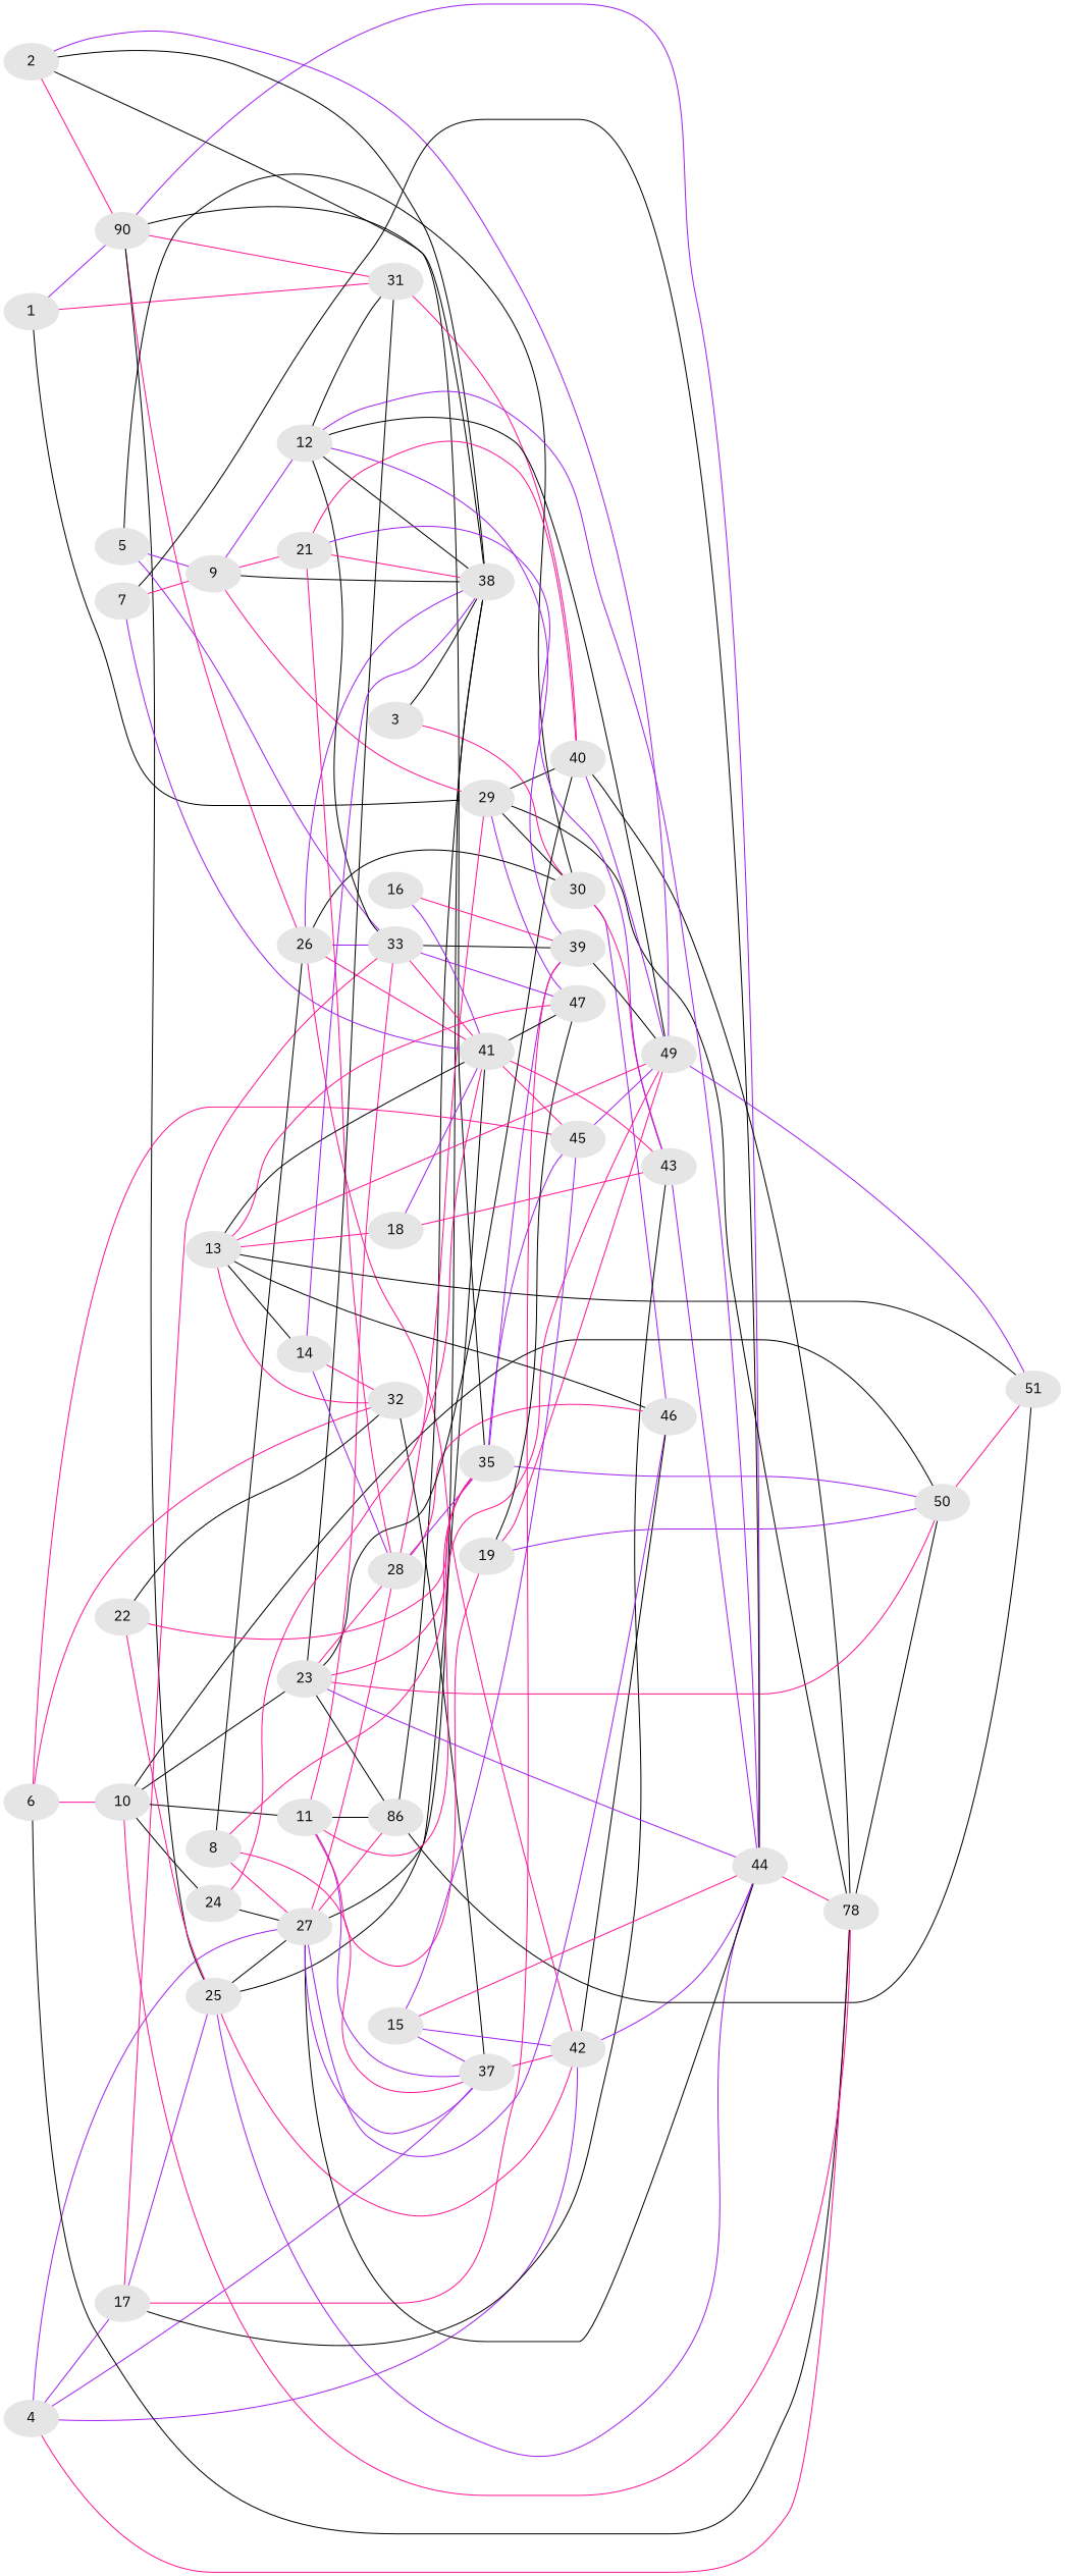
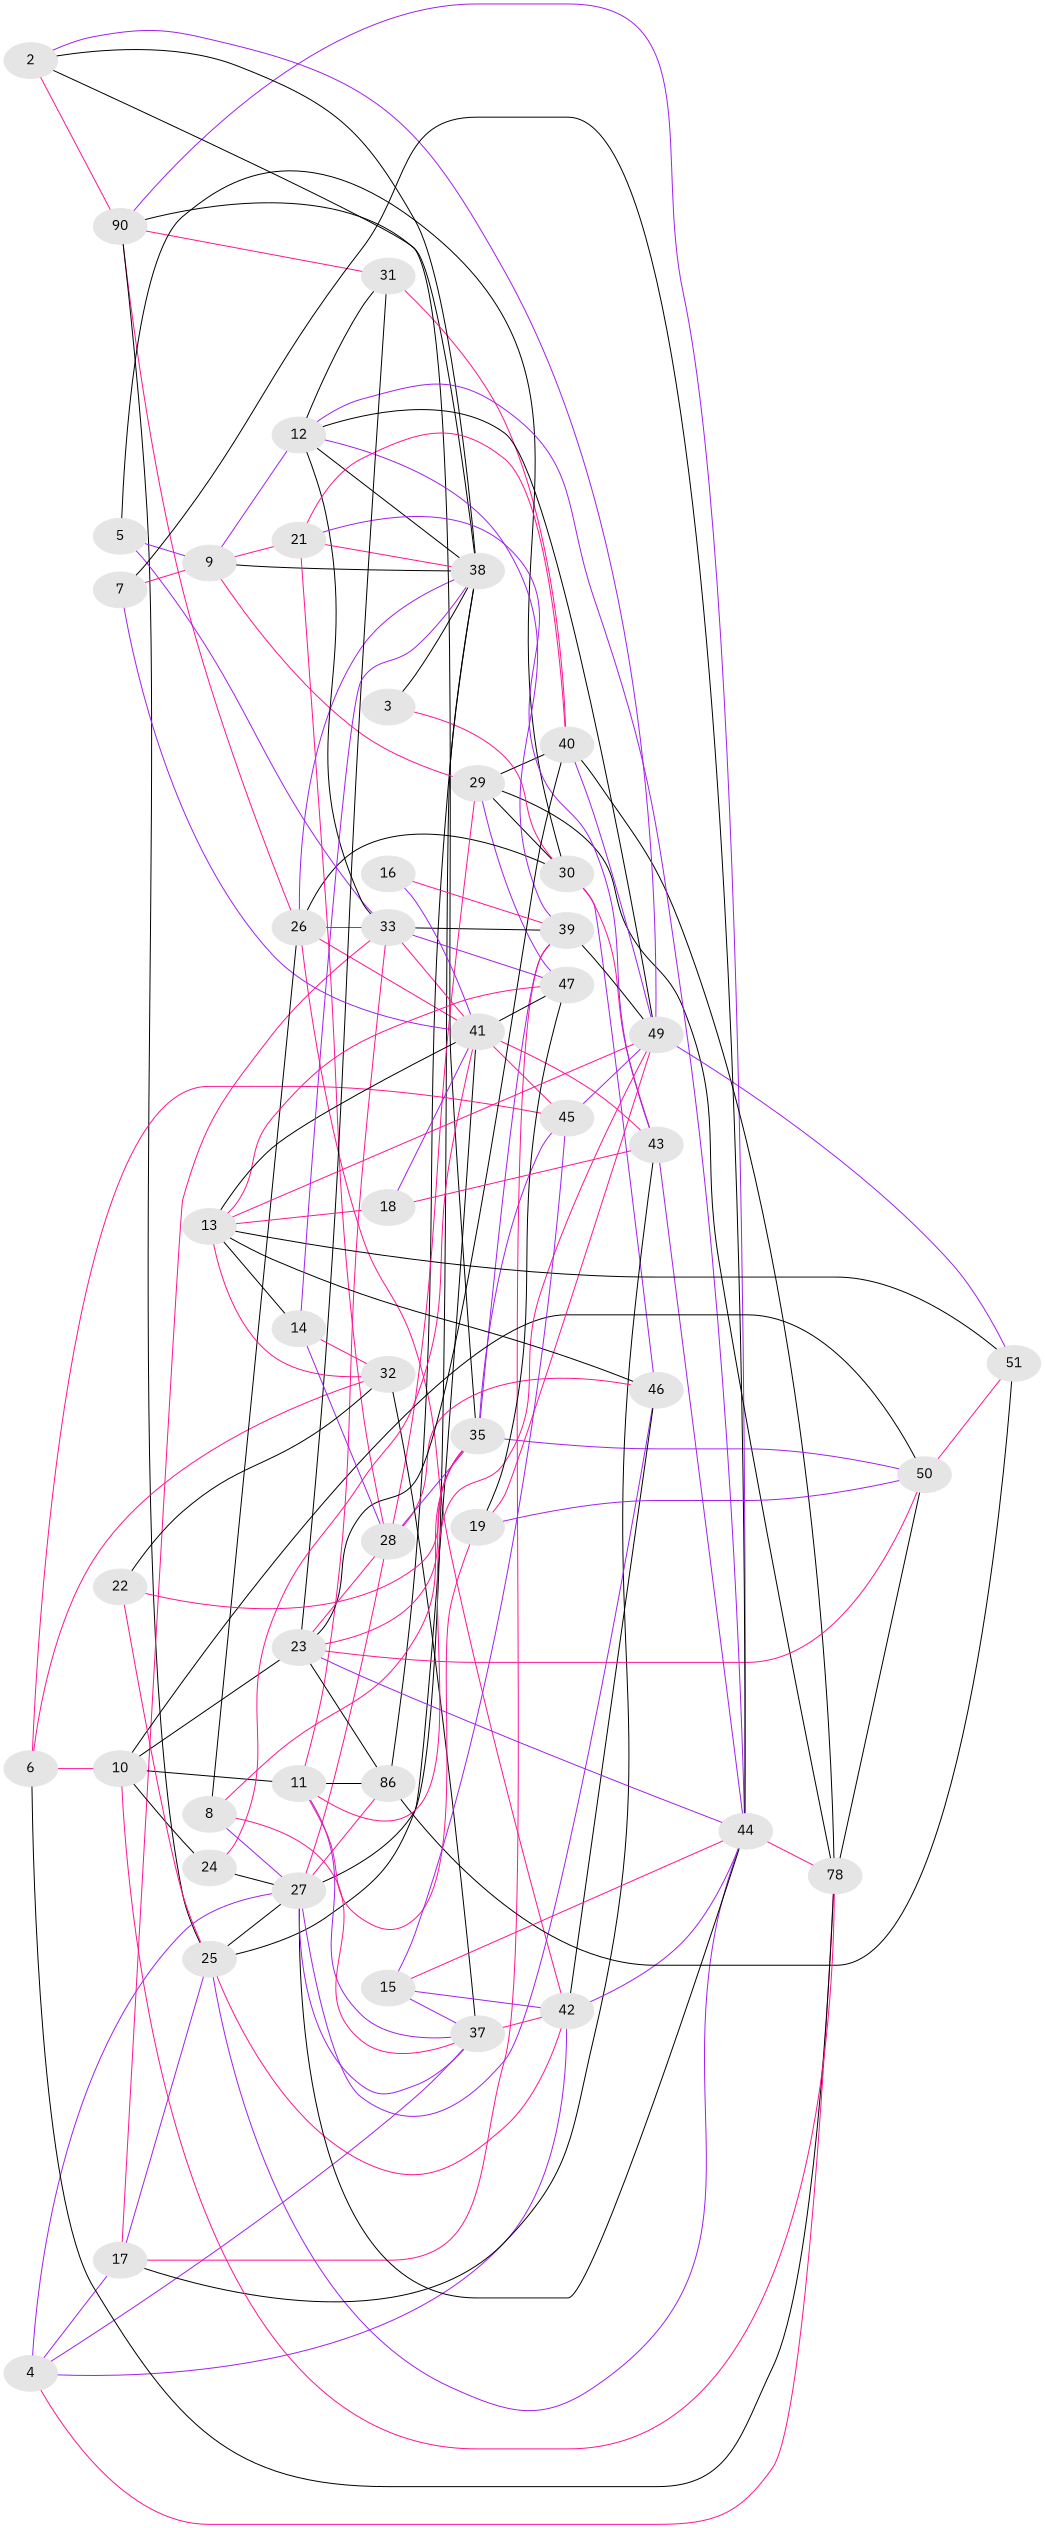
  graph {
    fontname="IBM Plex Sans"
    rankdir=LR
    node [color=gray90 fontname="IBM Plex Sans" style=filled]
    edge [color=deeppink fontname="IBM Plex Sans" weight=1.0]
    n1 [label=90]
-   1
    29
    31
    38
    44
    26
    25
    30
    n10 [label=78]
    47
    40
    2
    35
    49
    45
    50
    39
    51
    3
    46
    43
    4
    17
    27
    37
    42
    33
    41
    n30 [label=86]
    28
    5
    9
    12
    21
    6
    10
    32
    11
    23
    24
    7
    8
    19
    13
    14
    18
    15
    16
    22
    n1 -- 31
    n1 -- 38 [color=black weight=2.0]
    n1 -- 44 [color=purple]
    n1 -- 26
    n1 -- 25 [color=black]
-   1 -- n1 [color=purple]
-   1 -- 29 [color=black]
-   1 -- 31
    29 -- 30 [color=black]
    29 -- n10 [color=black]
    29 -- 47 [color=purple]
    29 -- 40 [color=black]
    31 -- 40
    44 -- n10
    26 -- 38 [color=purple]
    26 -- 30 [color=black]
    26 -- 42
    26 -- 33 [color=purple]
    26 -- 41
    25 -- 38 [color=black]
    25 -- 44 [color=purple]
    25 -- 27 [color=black]
    25 -- 42
    30 -- 46 [color=purple]
    30 -- 43
    n10 -- 50 [color=black]
    40 -- n10 [color=black]
    40 -- 49 [color=purple]
    2 -- n1
    2 -- 38 [color=black]
    2 -- 35 [color=black]
    2 -- 49 [color=purple]
    35 -- 45 [color=purple]
    35 -- 50 [color=purple]
    35 -- 39 [color=purple]
    49 -- 51 [color=purple]
    45 -- 49 [color=purple]
    50 -- 51
    39 -- 49 [color=black]
    3 -- 38 [color=black]
    3 -- 30
    43 -- 44 [color=purple]
    4 -- n10
    4 -- 17 [color=purple]
    4 -- 27 [color=purple]
    4 -- 37 [color=purple]
    4 -- 42 [color=purple]
    17 -- 25 [color=purple]
    17 -- 39
    17 -- 43 [color=black]
    17 -- 33
    27 -- 44 [color=black]
    27 -- 46 [color=purple]
    27 -- 37 [color=purple]
    27 -- 41 [color=black]
    27 -- n30
    27 -- 28
    37 -- 42
    42 -- 44 [color=purple]
    42 -- 46 [color=black]
    33 -- 47 [color=purple]
    33 -- 39 [color=black]
    33 -- 41
    41 -- 47 [color=black]
    41 -- 45
    41 -- 43
    n30 -- 38 [color=black]
    n30 -- 51 [color=black]
    28 -- 29
    28 -- 35 [color=purple]
    28 -- 46
    5 -- 30 [color=black]
    5 -- 33 [color=purple]
    5 -- 9 [color=purple]
    9 -- 29
    9 -- 38 [color=black]
    9 -- 12 [color=purple]
    9 -- 21
    12 -- 31 [color=black]
    12 -- 38 [color=black]
    12 -- 44 [color=purple]
    12 -- 49 [color=black]
    12 -- 39 [color=purple]
    12 -- 33 [color=black]
    21 -- 38 [weight=2.0]
    21 -- 40
    21 -- 43 [color=purple]
    21 -- 28
    6 -- n10 [color=black weight=2.0]
    6 -- 45
    6 -- 10
    6 -- 32
    10 -- n10
    10 -- 50 [color=black]
    10 -- 11 [color=black weight=2.0]
    10 -- 23 [color=black]
    10 -- 24 [color=black]
    32 -- 37 [color=black]
    11 -- 49
    11 -- 37 [color=purple]
    11 -- 33 [weight=2.0]
    11 -- n30 [color=black]
    11 -- 19
    23 -- 31 [color=black]
    23 -- 44 [color=purple]
    23 -- 40 [color=black]
    23 -- 35
    23 -- 50
    23 -- n30 [color=black]
    23 -- 28
    24 -- 27 [color=black]
    24 -- 41
    7 -- 44 [color=black]
    7 -- 41 [color=purple]
    7 -- 9
    8 -- 26 [color=black]
    8 -- 35
-   8 -- 27
+   8 -- 27 [color=purple]
    8 -- 37
    19 -- 47 [color=black]
    19 -- 49
    19 -- 50 [color=purple]
    13 -- 47
    13 -- 49
    13 -- 51 [color=black]
    13 -- 46 [color=black]
    13 -- 41 [color=black]
    13 -- 32
    13 -- 14 [color=black]
    13 -- 18
    14 -- 38 [color=purple]
    14 -- 28 [color=purple]
    14 -- 32
    18 -- 43
    18 -- 41 [color=purple]
    15 -- 44
    15 -- 45 [color=purple]
    15 -- 37 [color=purple]
    15 -- 42 [color=purple]
    16 -- 39
    16 -- 41 [color=purple]
    22 -- 25
    22 -- 35
    22 -- 32 [color=black]
  }
